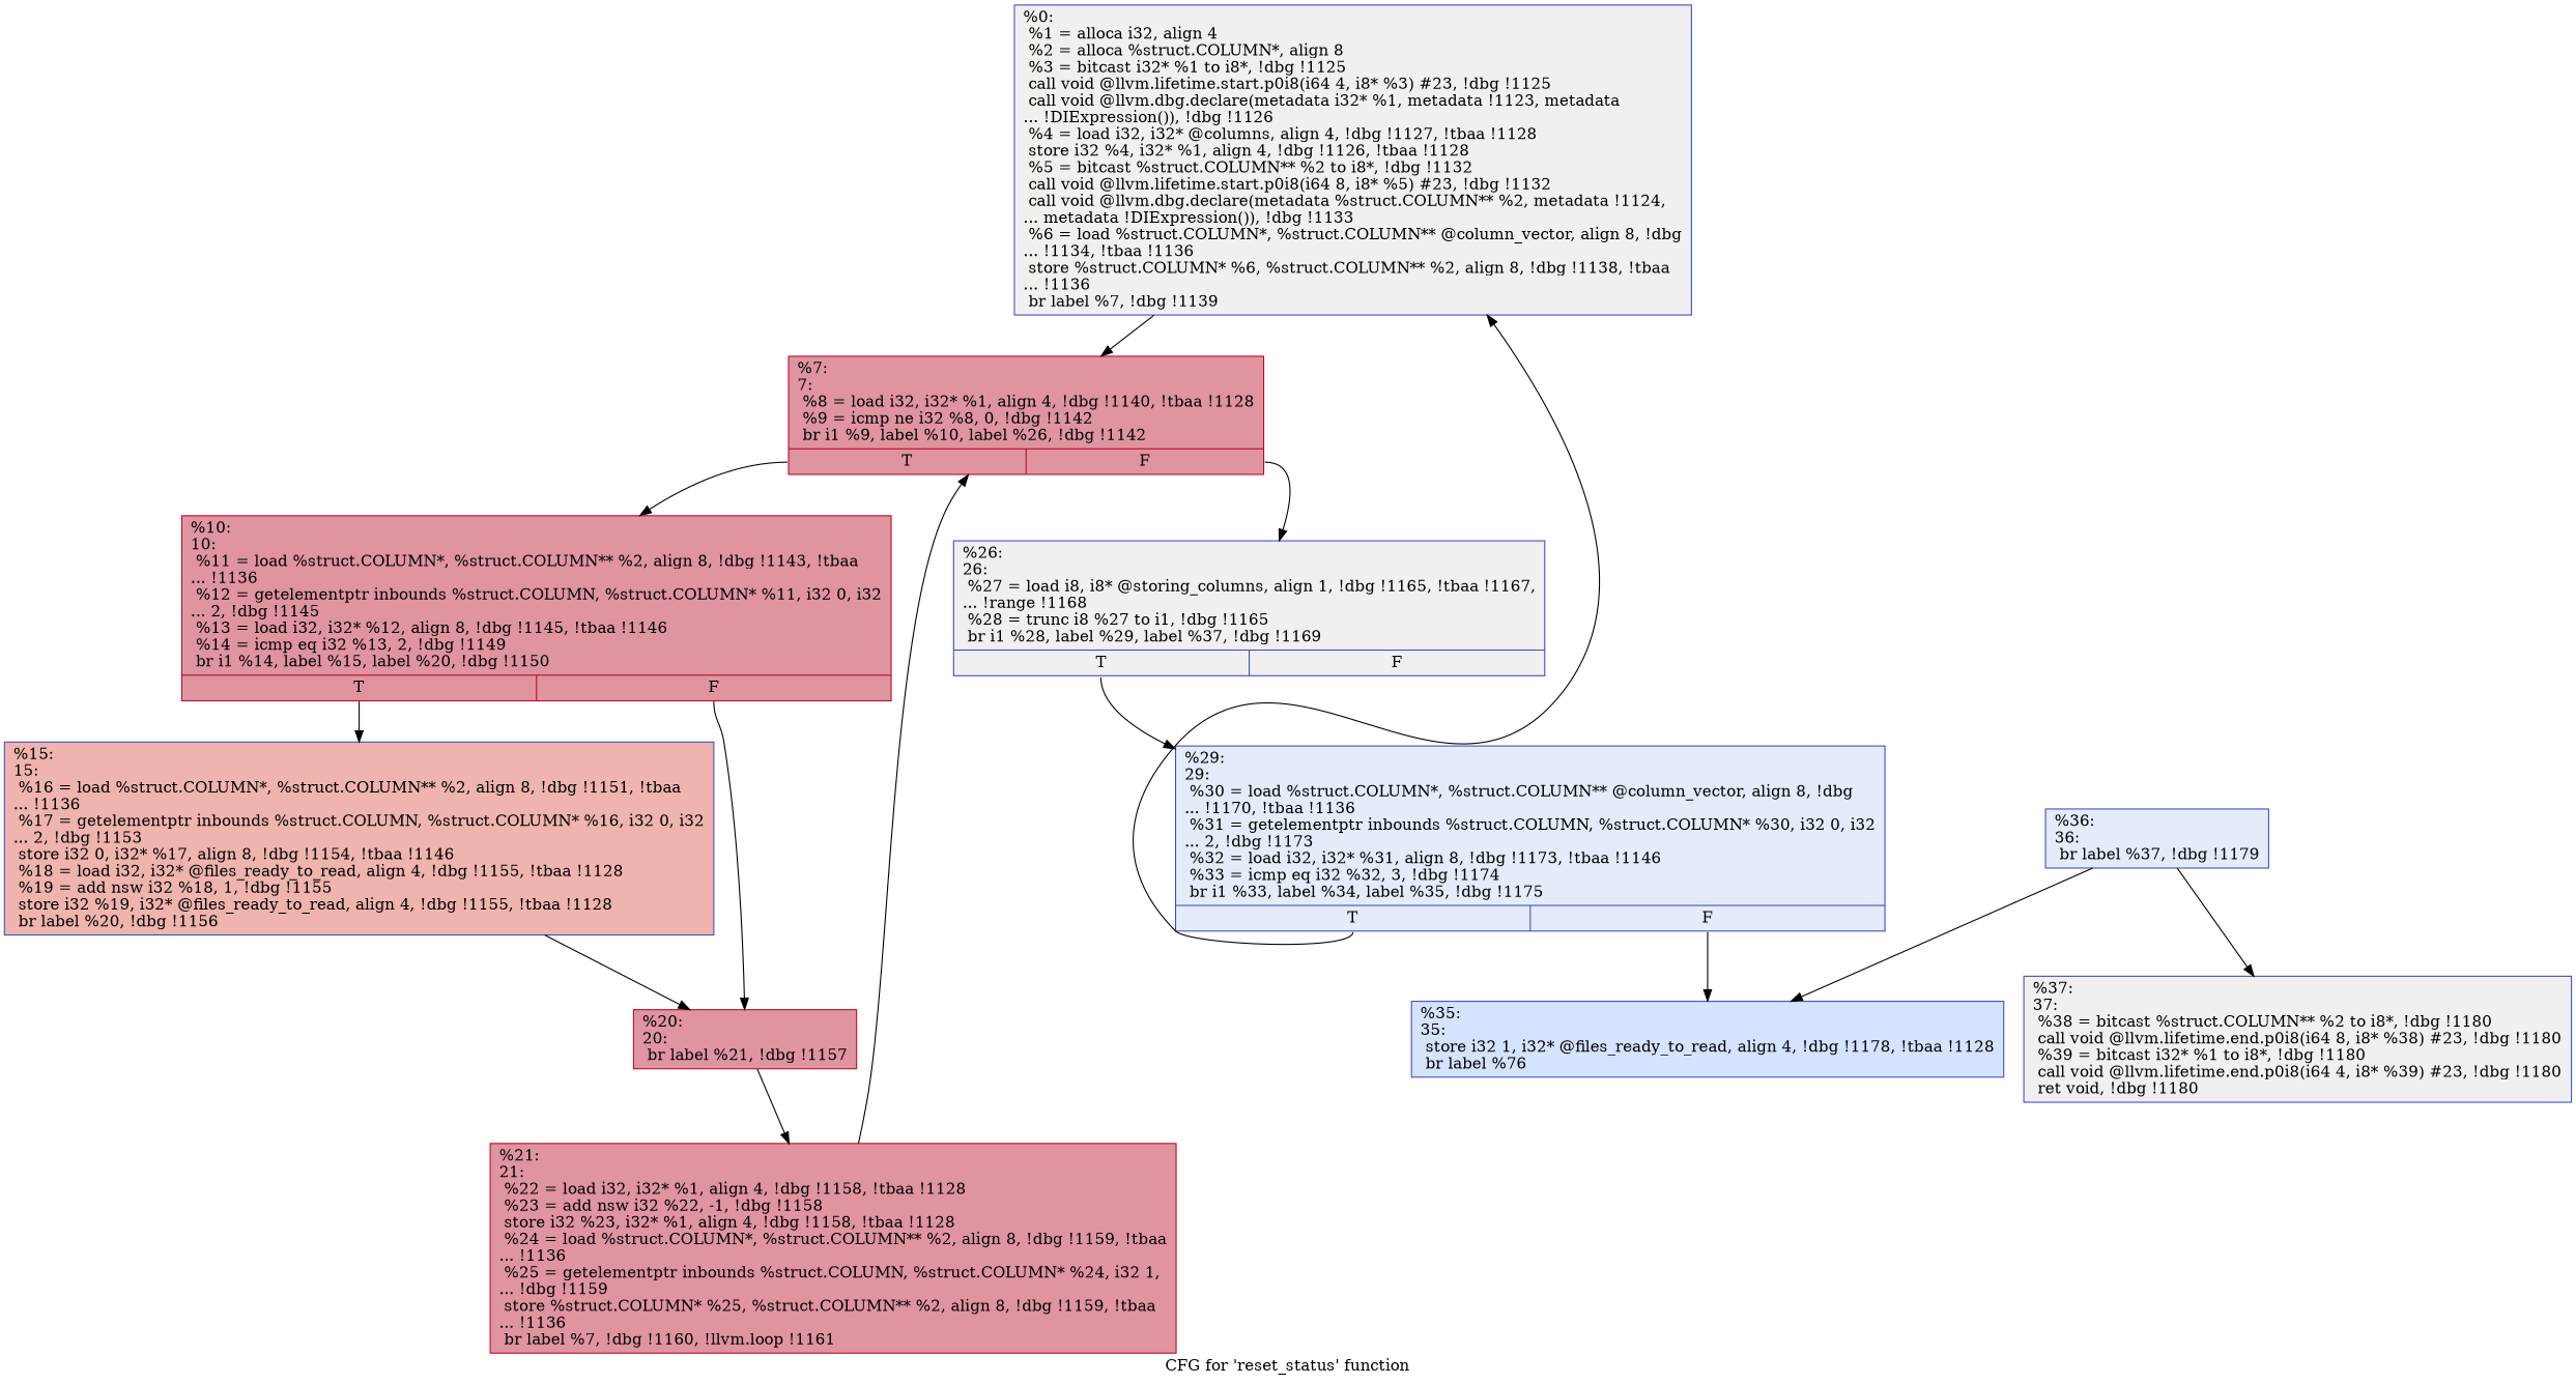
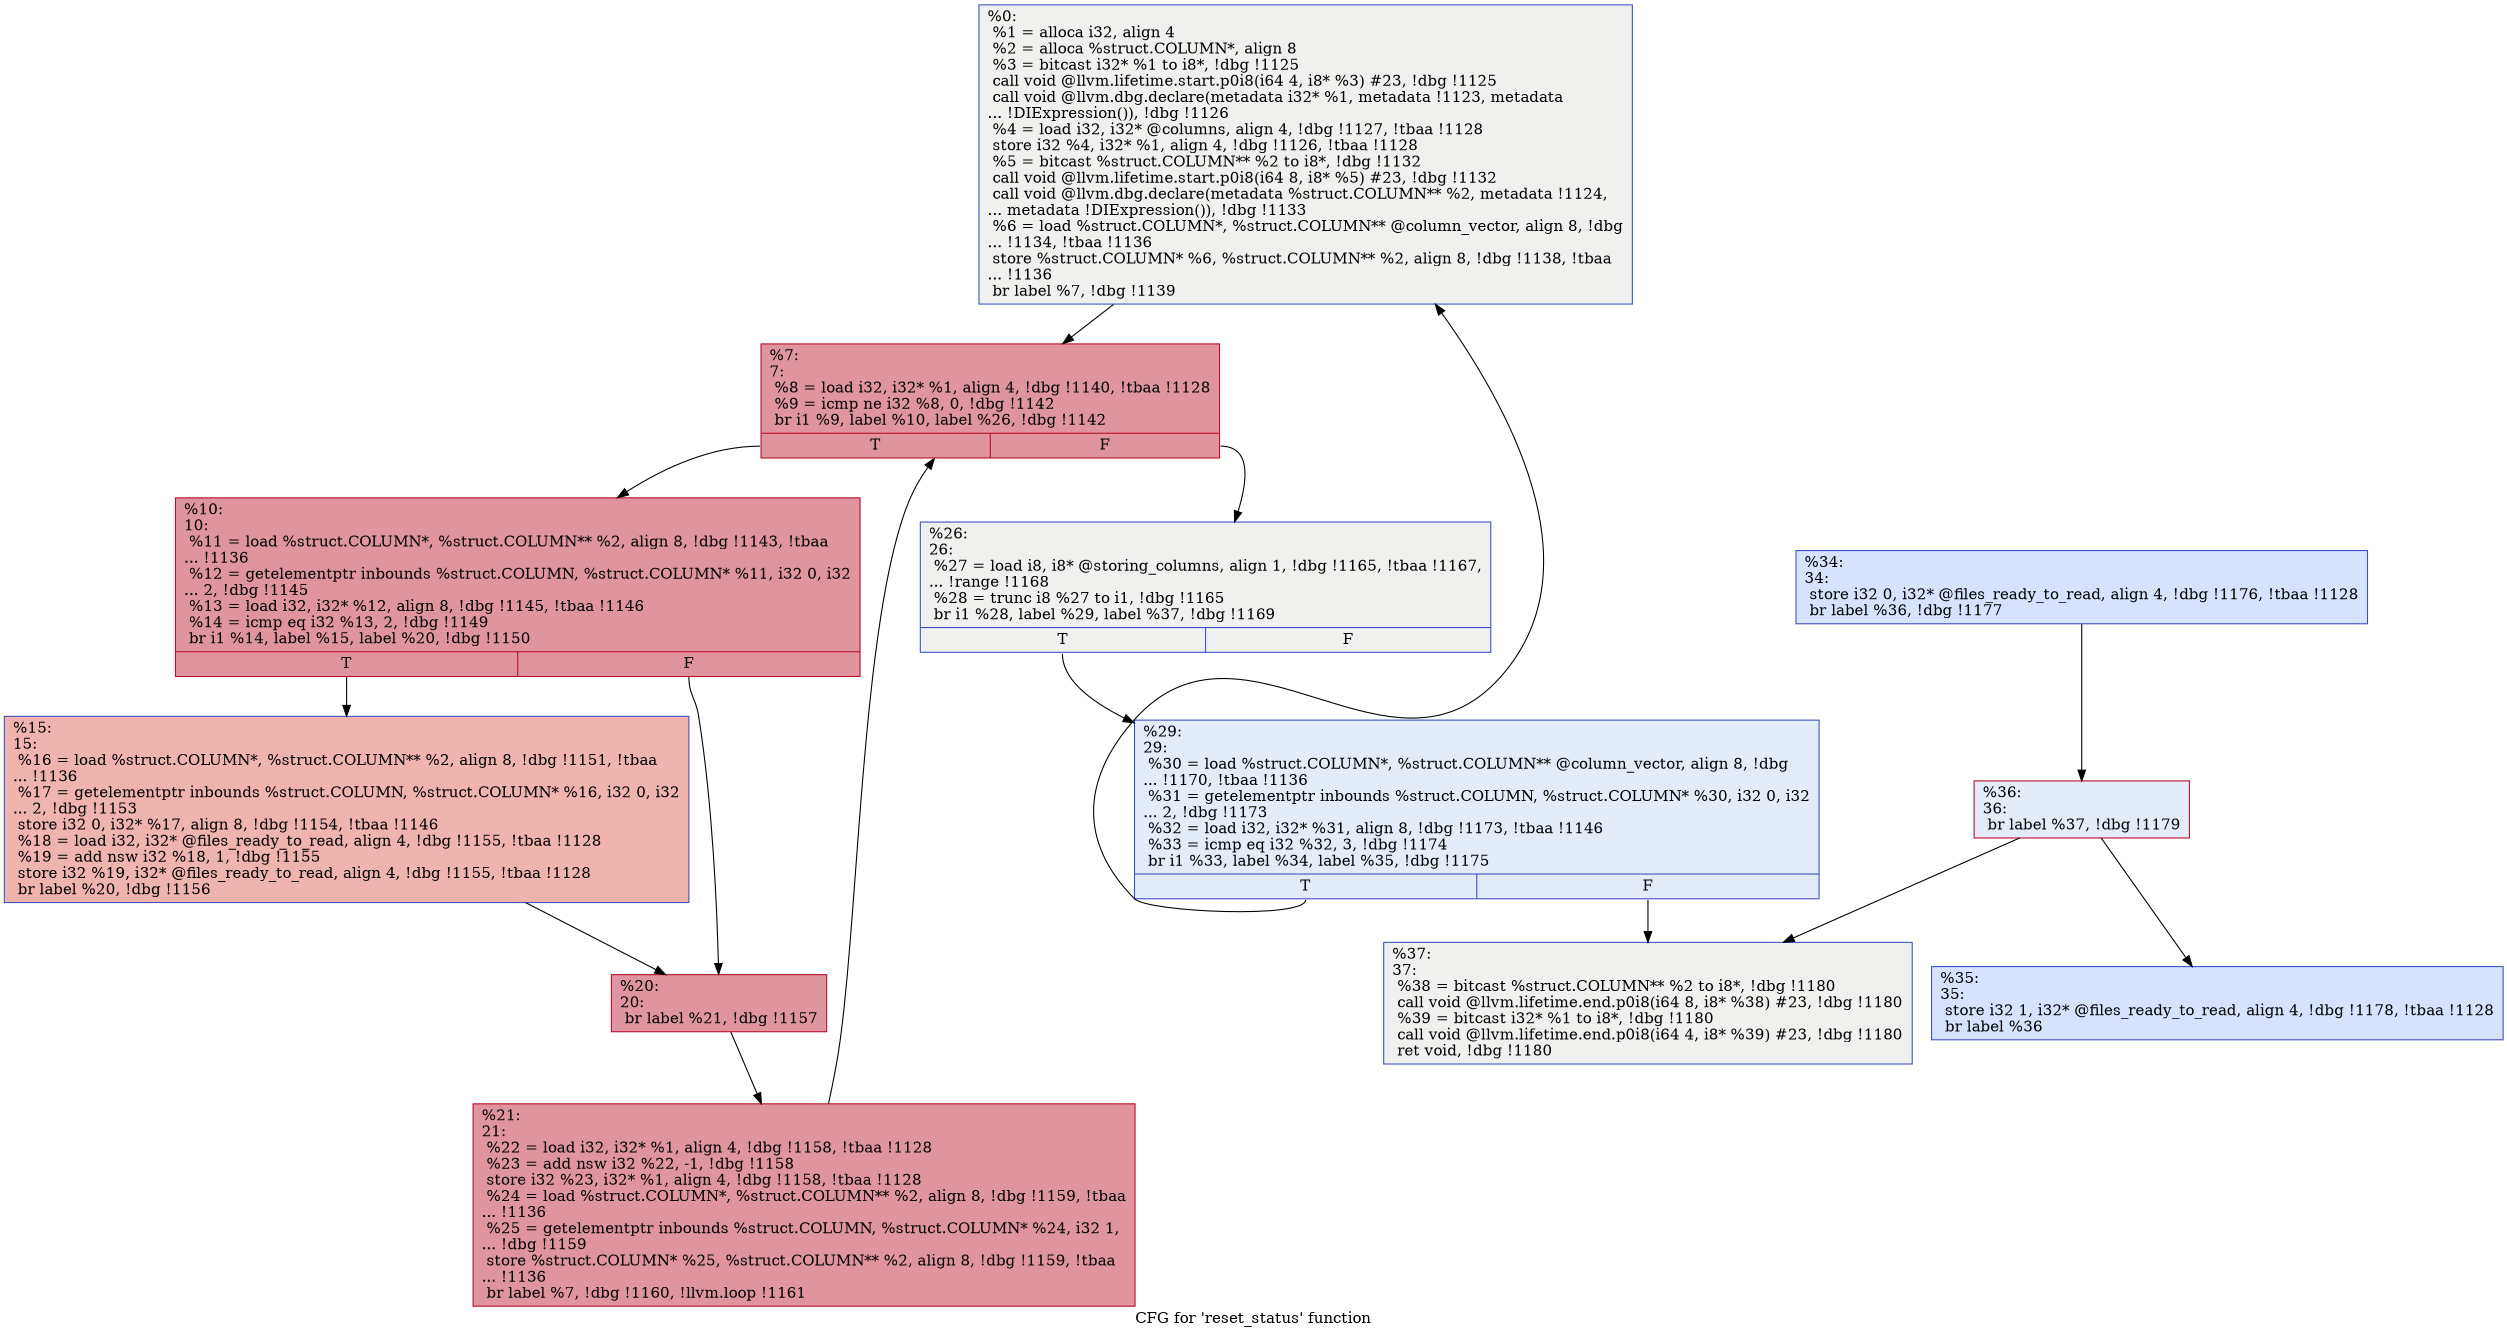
  digraph {
    label="CFG for 'reset_status' function"
    node [color="#3d50c3ff" fillcolor="#b70d2870" shape=record style=filled]
    n1 [fillcolor="#dedcdb70" label="{%0:\l  %1 = alloca i32, align 4\l  %2 = alloca %struct.COLUMN*, align 8\l  %3 = bitcast i32* %1 to i8*, !dbg !1125\l  call void @llvm.lifetime.start.p0i8(i64 4, i8* %3) #23, !dbg !1125\l  call void @llvm.dbg.declare(metadata i32* %1, metadata !1123, metadata\l... !DIExpression()), !dbg !1126\l  %4 = load i32, i32* @columns, align 4, !dbg !1127, !tbaa !1128\l  store i32 %4, i32* %1, align 4, !dbg !1126, !tbaa !1128\l  %5 = bitcast %struct.COLUMN** %2 to i8*, !dbg !1132\l  call void @llvm.lifetime.start.p0i8(i64 8, i8* %5) #23, !dbg !1132\l  call void @llvm.dbg.declare(metadata %struct.COLUMN** %2, metadata !1124,\l... metadata !DIExpression()), !dbg !1133\l  %6 = load %struct.COLUMN*, %struct.COLUMN** @column_vector, align 8, !dbg\l... !1134, !tbaa !1136\l  store %struct.COLUMN* %6, %struct.COLUMN** %2, align 8, !dbg !1138, !tbaa\l... !1136\l  br label %7, !dbg !1139\l}"]
    n2 [color="#b70d28ff" label="{%7:\l7:                                                \l  %8 = load i32, i32* %1, align 4, !dbg !1140, !tbaa !1128\l  %9 = icmp ne i32 %8, 0, !dbg !1142\l  br i1 %9, label %10, label %26, !dbg !1142\l|{<s0>T|<s1>F}}"]
    n3 [color="#b70d28ff" label="{%10:\l10:                                               \l  %11 = load %struct.COLUMN*, %struct.COLUMN** %2, align 8, !dbg !1143, !tbaa\l... !1136\l  %12 = getelementptr inbounds %struct.COLUMN, %struct.COLUMN* %11, i32 0, i32\l... 2, !dbg !1145\l  %13 = load i32, i32* %12, align 8, !dbg !1145, !tbaa !1146\l  %14 = icmp eq i32 %13, 2, !dbg !1149\l  br i1 %14, label %15, label %20, !dbg !1150\l|{<s0>T|<s1>F}}"]
    n4 [fillcolor="#dedcdb70" label="{%26:\l26:                                               \l  %27 = load i8, i8* @storing_columns, align 1, !dbg !1165, !tbaa !1167,\l... !range !1168\l  %28 = trunc i8 %27 to i1, !dbg !1165\l  br i1 %28, label %29, label %37, !dbg !1169\l|{<s0>T|<s1>F}}"]
    n5 [fillcolor="#d8564670" label="{%15:\l15:                                               \l  %16 = load %struct.COLUMN*, %struct.COLUMN** %2, align 8, !dbg !1151, !tbaa\l... !1136\l  %17 = getelementptr inbounds %struct.COLUMN, %struct.COLUMN* %16, i32 0, i32\l... 2, !dbg !1153\l  store i32 0, i32* %17, align 8, !dbg !1154, !tbaa !1146\l  %18 = load i32, i32* @files_ready_to_read, align 4, !dbg !1155, !tbaa !1128\l  %19 = add nsw i32 %18, 1, !dbg !1155\l  store i32 %19, i32* @files_ready_to_read, align 4, !dbg !1155, !tbaa !1128\l  br label %20, !dbg !1156\l}"]
    n6 [color="#b70d28ff" label="{%20:\l20:                                               \l  br label %21, !dbg !1157\l}"]
    n7 [fillcolor="#c1d4f470" label="{%29:\l29:                                               \l  %30 = load %struct.COLUMN*, %struct.COLUMN** @column_vector, align 8, !dbg\l... !1170, !tbaa !1136\l  %31 = getelementptr inbounds %struct.COLUMN, %struct.COLUMN* %30, i32 0, i32\l... 2, !dbg !1173\l  %32 = load i32, i32* %31, align 8, !dbg !1173, !tbaa !1146\l  %33 = icmp eq i32 %32, 3, !dbg !1174\l  br i1 %33, label %34, label %35, !dbg !1175\l|{<s0>T|<s1>F}}"]
    n8 [color="#b70d28ff" label="{%21:\l21:                                               \l  %22 = load i32, i32* %1, align 4, !dbg !1158, !tbaa !1128\l  %23 = add nsw i32 %22, -1, !dbg !1158\l  store i32 %23, i32* %1, align 4, !dbg !1158, !tbaa !1128\l  %24 = load %struct.COLUMN*, %struct.COLUMN** %2, align 8, !dbg !1159, !tbaa\l... !1136\l  %25 = getelementptr inbounds %struct.COLUMN, %struct.COLUMN* %24, i32 1,\l... !dbg !1159\l  store %struct.COLUMN* %25, %struct.COLUMN** %2, align 8, !dbg !1159, !tbaa\l... !1136\l  br label %7, !dbg !1160, !llvm.loop !1161\l}"]
-   n9 [fillcolor="#a1c0ff70" label="{%35:\l35:                                               \l  store i32 1, i32* @files_ready_to_read, align 4, !dbg !1178, !tbaa !1128\l  br label %76\l}"]
+   n9 [fillcolor="#a1c0ff70" label="{%35:\l35:                                               \l  store i32 1, i32* @files_ready_to_read, align 4, !dbg !1178, !tbaa !1128\l  br label %36\l}"]
    n10 [fillcolor="#dedcdb70" label="{%37:\l37:                                               \l  %38 = bitcast %struct.COLUMN** %2 to i8*, !dbg !1180\l  call void @llvm.lifetime.end.p0i8(i64 8, i8* %38) #23, !dbg !1180\l  %39 = bitcast i32* %1 to i8*, !dbg !1180\l  call void @llvm.lifetime.end.p0i8(i64 4, i8* %39) #23, !dbg !1180\l  ret void, !dbg !1180\l}"]
-   n12 [fillcolor="#c1d4f470" label="{%36:\l36:                                               \l  br label %37, !dbg !1179\l}"]
+   n11 [fillcolor="#a1c0ff70" label="{%34:\l34:                                               \l  store i32 0, i32* @files_ready_to_read, align 4, !dbg !1176, !tbaa !1128\l  br label %36, !dbg !1177\l}"]
+   n12 [color="#b70d28ff" fillcolor="#c1d4f470" label="{%36:\l36:                                               \l  br label %37, !dbg !1179\l}"]
    n1 -> n2
    n2 -> n3 [tailport=s0]
    n2 -> n4 [tailport=s1]
    n3 -> n5 [tailport=s0]
    n3 -> n6 [tailport=s1]
    n4 -> n7 [tailport=s0]
    n5 -> n6
    n6 -> n8
    n7 -> n1 [tailport=s0]
-   n7 -> n9 [tailport=s1]
+   n7 -> n10 [tailport=s1]
    n8 -> n2
+   n11 -> n12
    n12 -> n9
    n12 -> n10
  }
